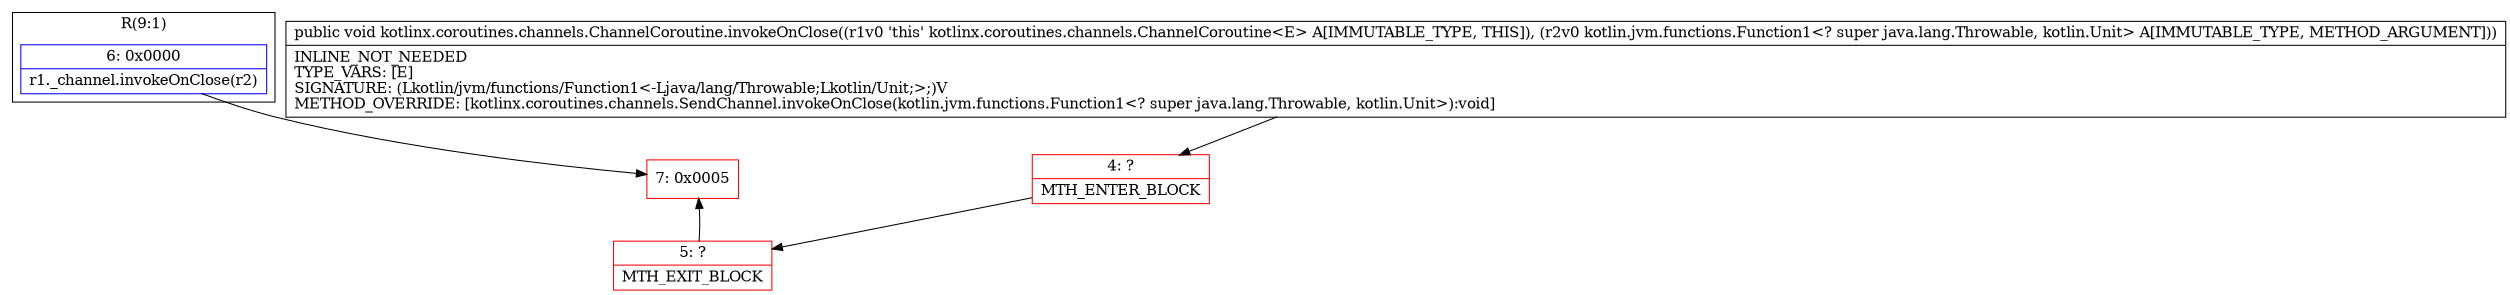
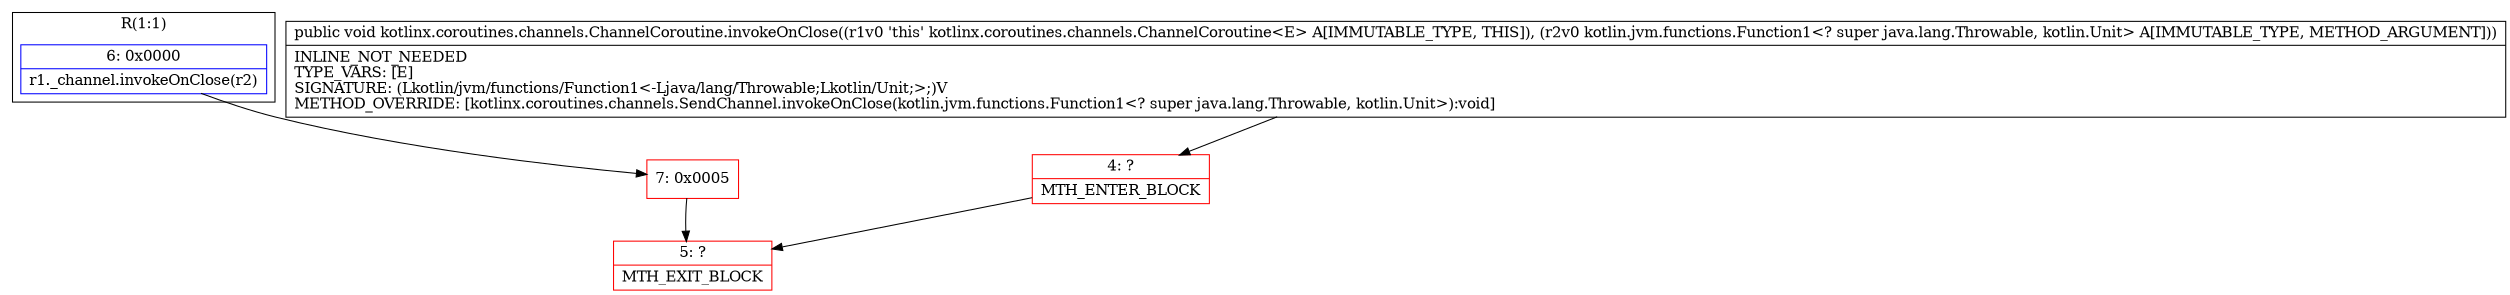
  digraph {
    node [color=red shape=record]
    n1 [color=blue label="{6\:\ 0x0000|r1._channel.invokeOnClose(r2)\l}"]
    n2 [label="{7\:\ 0x0005}"]
    n3 [label="{5\:\ ?|MTH_EXIT_BLOCK\l}"]
    n4 [label="{4\:\ ?|MTH_ENTER_BLOCK\l}"]
    n5 [label="{public void kotlinx.coroutines.channels.ChannelCoroutine.invokeOnClose((r1v0 'this' kotlinx.coroutines.channels.ChannelCoroutine\<E\> A[IMMUTABLE_TYPE, THIS]), (r2v0 kotlin.jvm.functions.Function1\<? super java.lang.Throwable, kotlin.Unit\> A[IMMUTABLE_TYPE, METHOD_ARGUMENT]))  | INLINE_NOT_NEEDED\lTYPE_VARS: [E]\lSIGNATURE: (Lkotlin\/jvm\/functions\/Function1\<\-Ljava\/lang\/Throwable;Lkotlin\/Unit;\>;)V\lMETHOD_OVERRIDE: [kotlinx.coroutines.channels.SendChannel.invokeOnClose(kotlin.jvm.functions.Function1\<? super java.lang.Throwable, kotlin.Unit\>):void]\l}" color=""]
    subgraph cluster_1 {
-     label="R(9:1)"
+     label="R(1:1)"
      n1
    }
    n1 -> n2
-   n3 -> n2
+   n2 -> n3
    n4 -> n3
    n5 -> n4
  }
